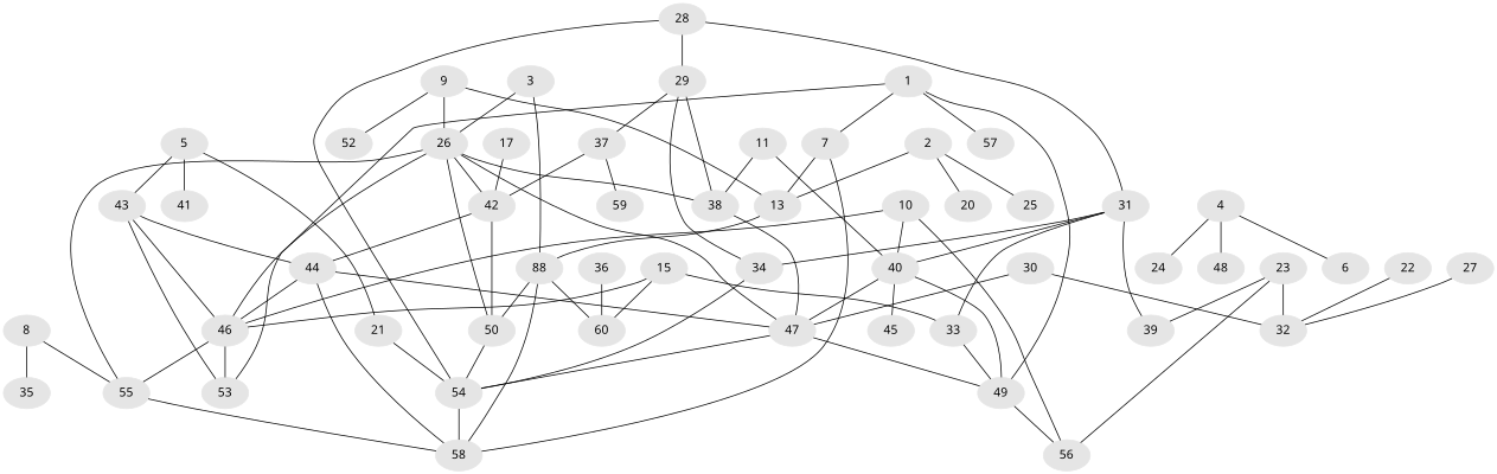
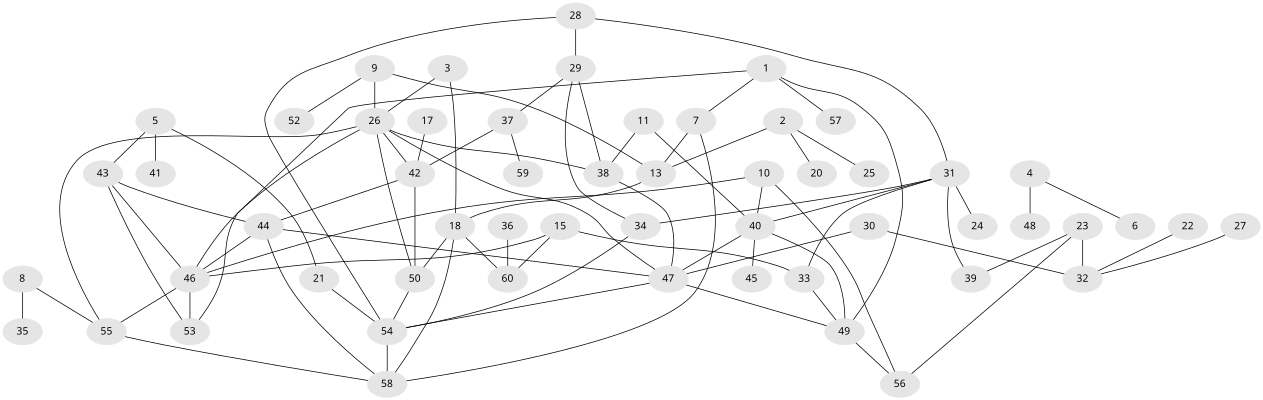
  graph {
    fontname="Noto Sans"
    node [color=gray90 fontname="Noto Sans" style=filled]
    edge [fontname="Noto Sans" weight=1.0]
    1
    7
    49
    53
    57
    13
    58
    56
    2
    20
    25
-   18 [label=88]
+   18
    3
    26
    60
    50
    55
    46
    38
    42
    47
    4
    6
    24
    48
    5
    21
    41
    43
    54
    44
    8
    35
    9
    52
    10
    40
    45
    11
    15
    33
    17
    22
    32
    23
    39
    27
    28
    29
    31
    34
    37
    59
    30
    36
    1 -- 7
    1 -- 49
    1 -- 53
    1 -- 57
    7 -- 13
    7 -- 58
    49 -- 56
    13 -- 18
    2 -- 13
    2 -- 20
    2 -- 25
    18 -- 58
    18 -- 60
    18 -- 50
    3 -- 18
    3 -- 26
    26 -- 50
    26 -- 55
    26 -- 46 [weight=3.0]
    26 -- 38
    26 -- 42
    26 -- 47
    50 -- 54
    55 -- 58
    46 -- 53
    46 -- 55
    38 -- 47
    42 -- 50
    42 -- 44
    47 -- 49
    47 -- 54
    4 -- 6
-   4 -- 24
+   31 -- 24
    4 -- 48
    5 -- 21
    5 -- 41
    5 -- 43
    21 -- 54 [weight=2.0]
    43 -- 53
    43 -- 46
    43 -- 44 [weight=2.0]
    54 -- 58 [weight=3.0]
    44 -- 58
    44 -- 46
    44 -- 47
    8 -- 55
    8 -- 35
    9 -- 13
    9 -- 26
    9 -- 52
    10 -- 56
    10 -- 46 [weight=2.0]
    10 -- 40
    40 -- 49
    40 -- 47
    40 -- 45
    11 -- 38
    11 -- 40
    15 -- 60
    15 -- 46
    15 -- 33
    33 -- 49
    17 -- 42
    22 -- 32
    23 -- 56
    23 -- 32 [weight=2.0]
    23 -- 39
    27 -- 32
    28 -- 54
    28 -- 29
    28 -- 31
    29 -- 38
    29 -- 34
    29 -- 37
    31 -- 40
    31 -- 33
    31 -- 39
    31 -- 34
    34 -- 54
    37 -- 42
    37 -- 59
    30 -- 47
    30 -- 32
    36 -- 60
  }
